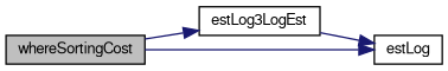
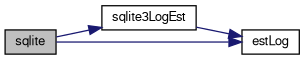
  digraph {
    rankdir=LR
    node [color=black fillcolor=white fontname=FreeSans fontsize=10 shape=record style=filled]
    edge [color=midnightblue fontname=FreeSans fontsize=10 labelfontname=FreeSans labelfontsize=10 style=solid]
-   n1 [fillcolor=grey75 fontcolor=black height=0.2 label=whereSortingCost width=0.4]
-   n2 [height=0.2 label=estLog3LogEst width=0.4]
+   n1 [fillcolor=grey75 fontcolor=black height=0.2 label=sqlite width=0.4]
+   n2 [height=0.2 label=sqlite3LogEst width=0.4]
    n3 [height=0.2 label=estLog width=0.4]
    n1 -> n2
    n1 -> n3
    n2 -> n3
  }
